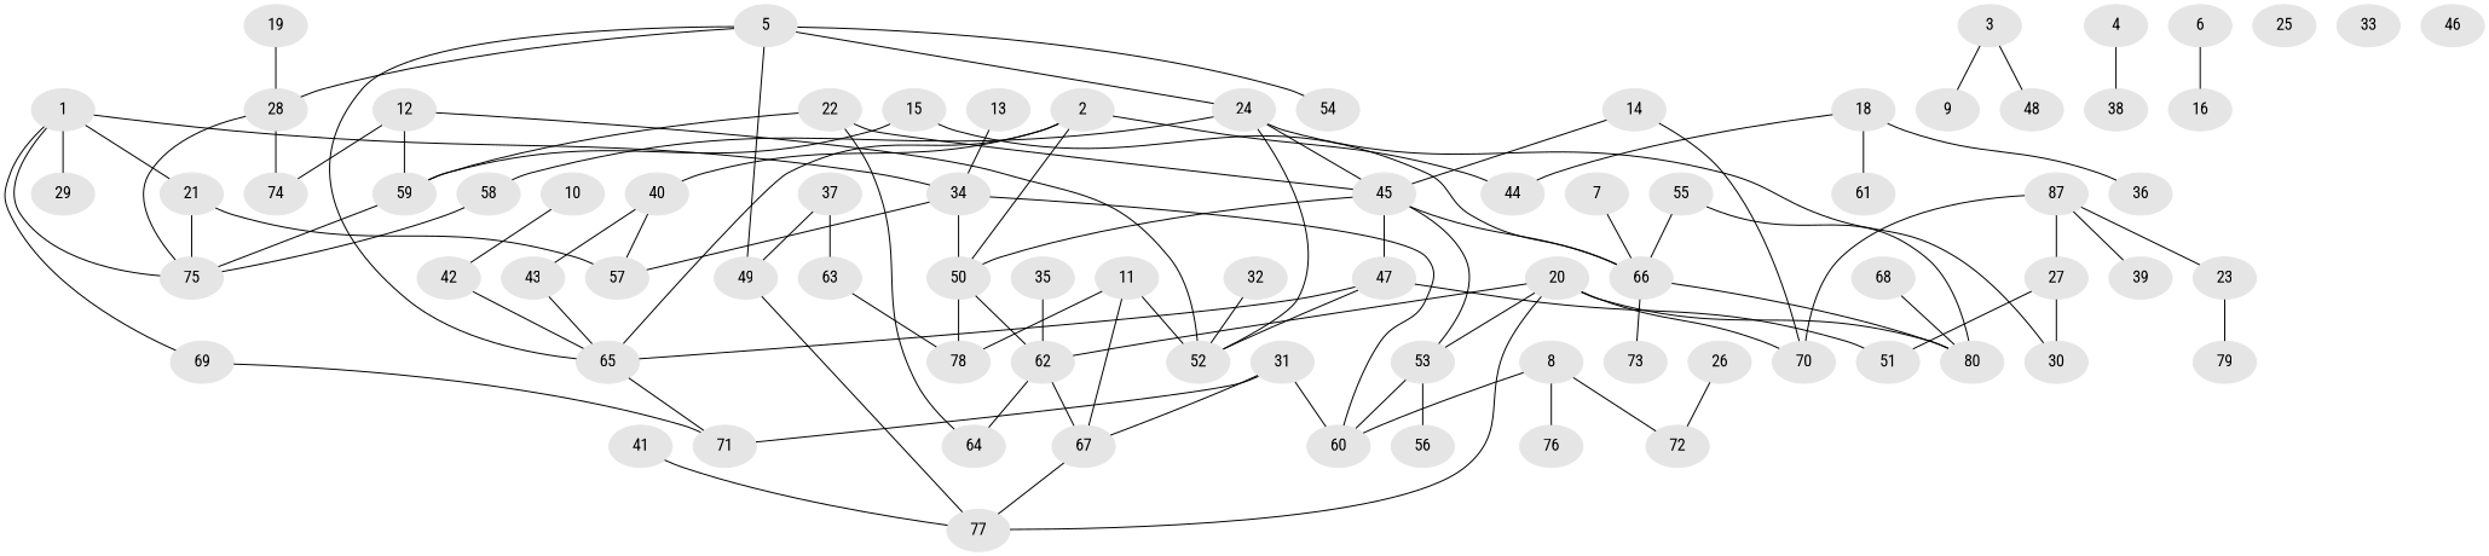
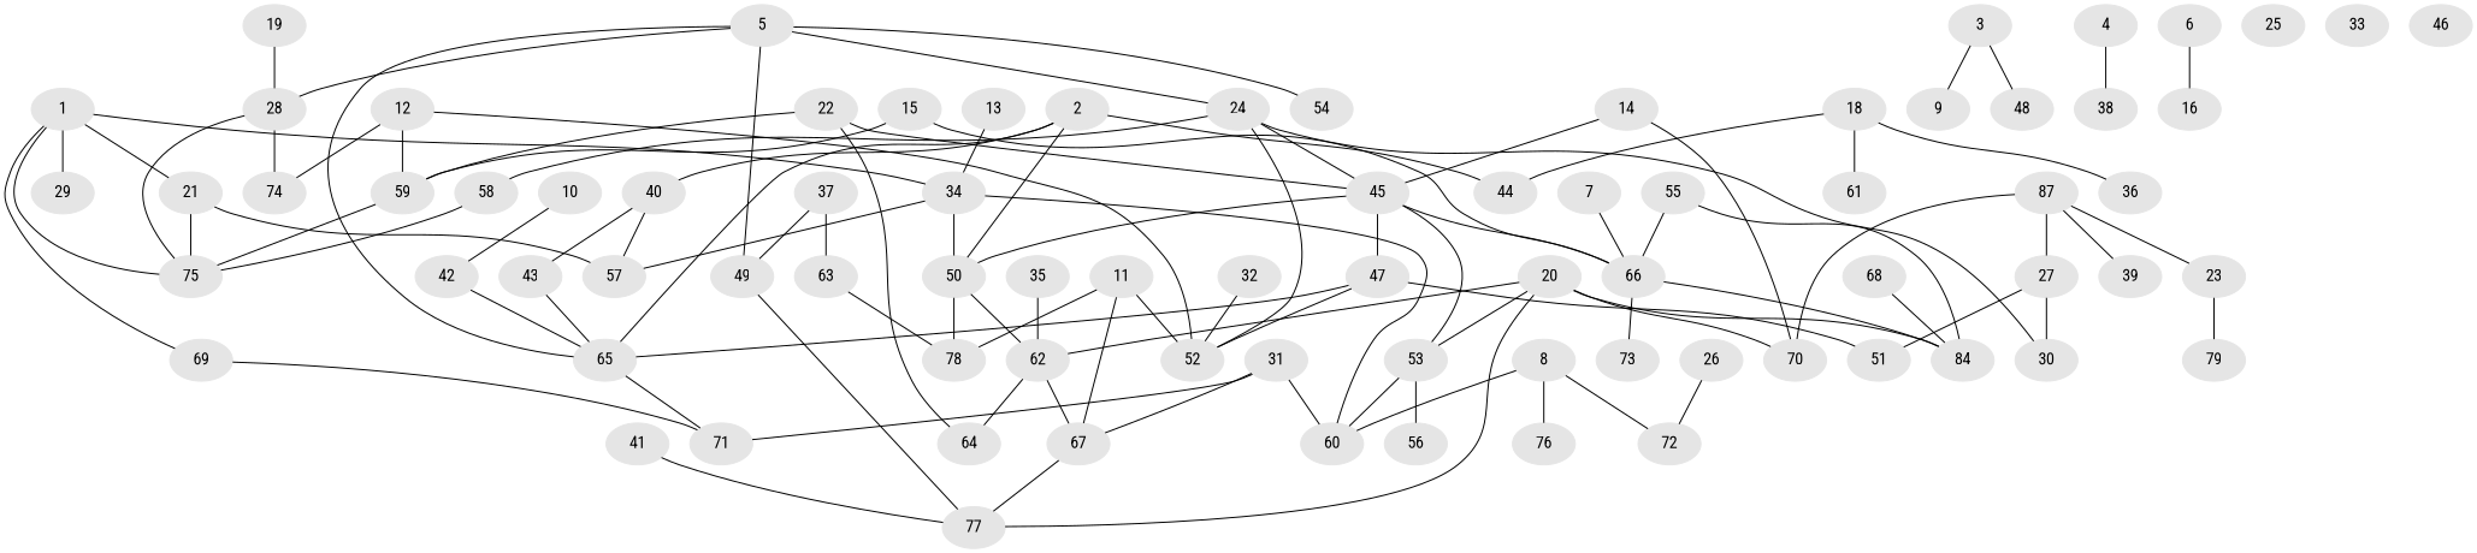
  graph {
    fontname="Roboto Condensed"
    node [color=gray90 fontname="Roboto Condensed" style=filled]
    edge [fontname="Roboto Condensed"]
    1
    21
    29
    34
    69
    75
    57
    50
    60
    58
    71
    2
    40
    44
    65
    43
    78
    62
    3
    9
    48
    4
    38
    5
    24
    28
    49
    54
    52
    45
    30
    74
    77
    6
    16
    7
    66
-   80
+   80 [label=84]
    73
    8
    72
    76
    10
    42
    11
    67
    12
    59
    13
    14
    70
    53
    47
    15
    n55 [label=87]
    23
    27
    39
    79
    51
    18
    36
    61
    19
    20
    56
    64
    22
    25
    26
    31
    32
    33
    35
    37
    63
    41
    46
    55
    68
    1 -- 21
    1 -- 29
    1 -- 34
    1 -- 69
    1 -- 75
    21 -- 75
    21 -- 57
    34 -- 57
    34 -- 50
    34 -- 60
    69 -- 71
    50 -- 78
    50 -- 62
    58 -- 75
    2 -- 50
    2 -- 40
    2 -- 44
    2 -- 65
    40 -- 57
    40 -- 43
    65 -- 71
    43 -- 65
    62 -- 67
    62 -- 64
    3 -- 9
    3 -- 48
    4 -- 38
    5 -- 65
    5 -- 24
    5 -- 28
    5 -- 49
    5 -- 54
    24 -- 58
    24 -- 52
    24 -- 45
    24 -- 30
    28 -- 75
    28 -- 74
    49 -- 77
    45 -- 50
    45 -- 66
    45 -- 53
    45 -- 47
    6 -- 16
    7 -- 66
    66 -- 80
    66 -- 73
    8 -- 60
    8 -- 72
    8 -- 76
    10 -- 42
    42 -- 65
    11 -- 78
    11 -- 52
    11 -- 67
    67 -- 77
    12 -- 52
    12 -- 74
    12 -- 59
    59 -- 75
    13 -- 34
    14 -- 45
    14 -- 70
    53 -- 60
    53 -- 56
    47 -- 65
    47 -- 52
    47 -- 51
    15 -- 66
    15 -- 59
    n55 -- 70
    n55 -- 23
    n55 -- 27
    n55 -- 39
    23 -- 79
    27 -- 30
    27 -- 51
    18 -- 44
    18 -- 36
    18 -- 61
    19 -- 28
    20 -- 62
    20 -- 77
    20 -- 80
    20 -- 70
    20 -- 53
    22 -- 45
    22 -- 59
    22 -- 64
    26 -- 72
    31 -- 60
    31 -- 71
    31 -- 67
    32 -- 52
    35 -- 62
    37 -- 49
    37 -- 63
    63 -- 78
    41 -- 77
    55 -- 66
    55 -- 80
    68 -- 80
  }
